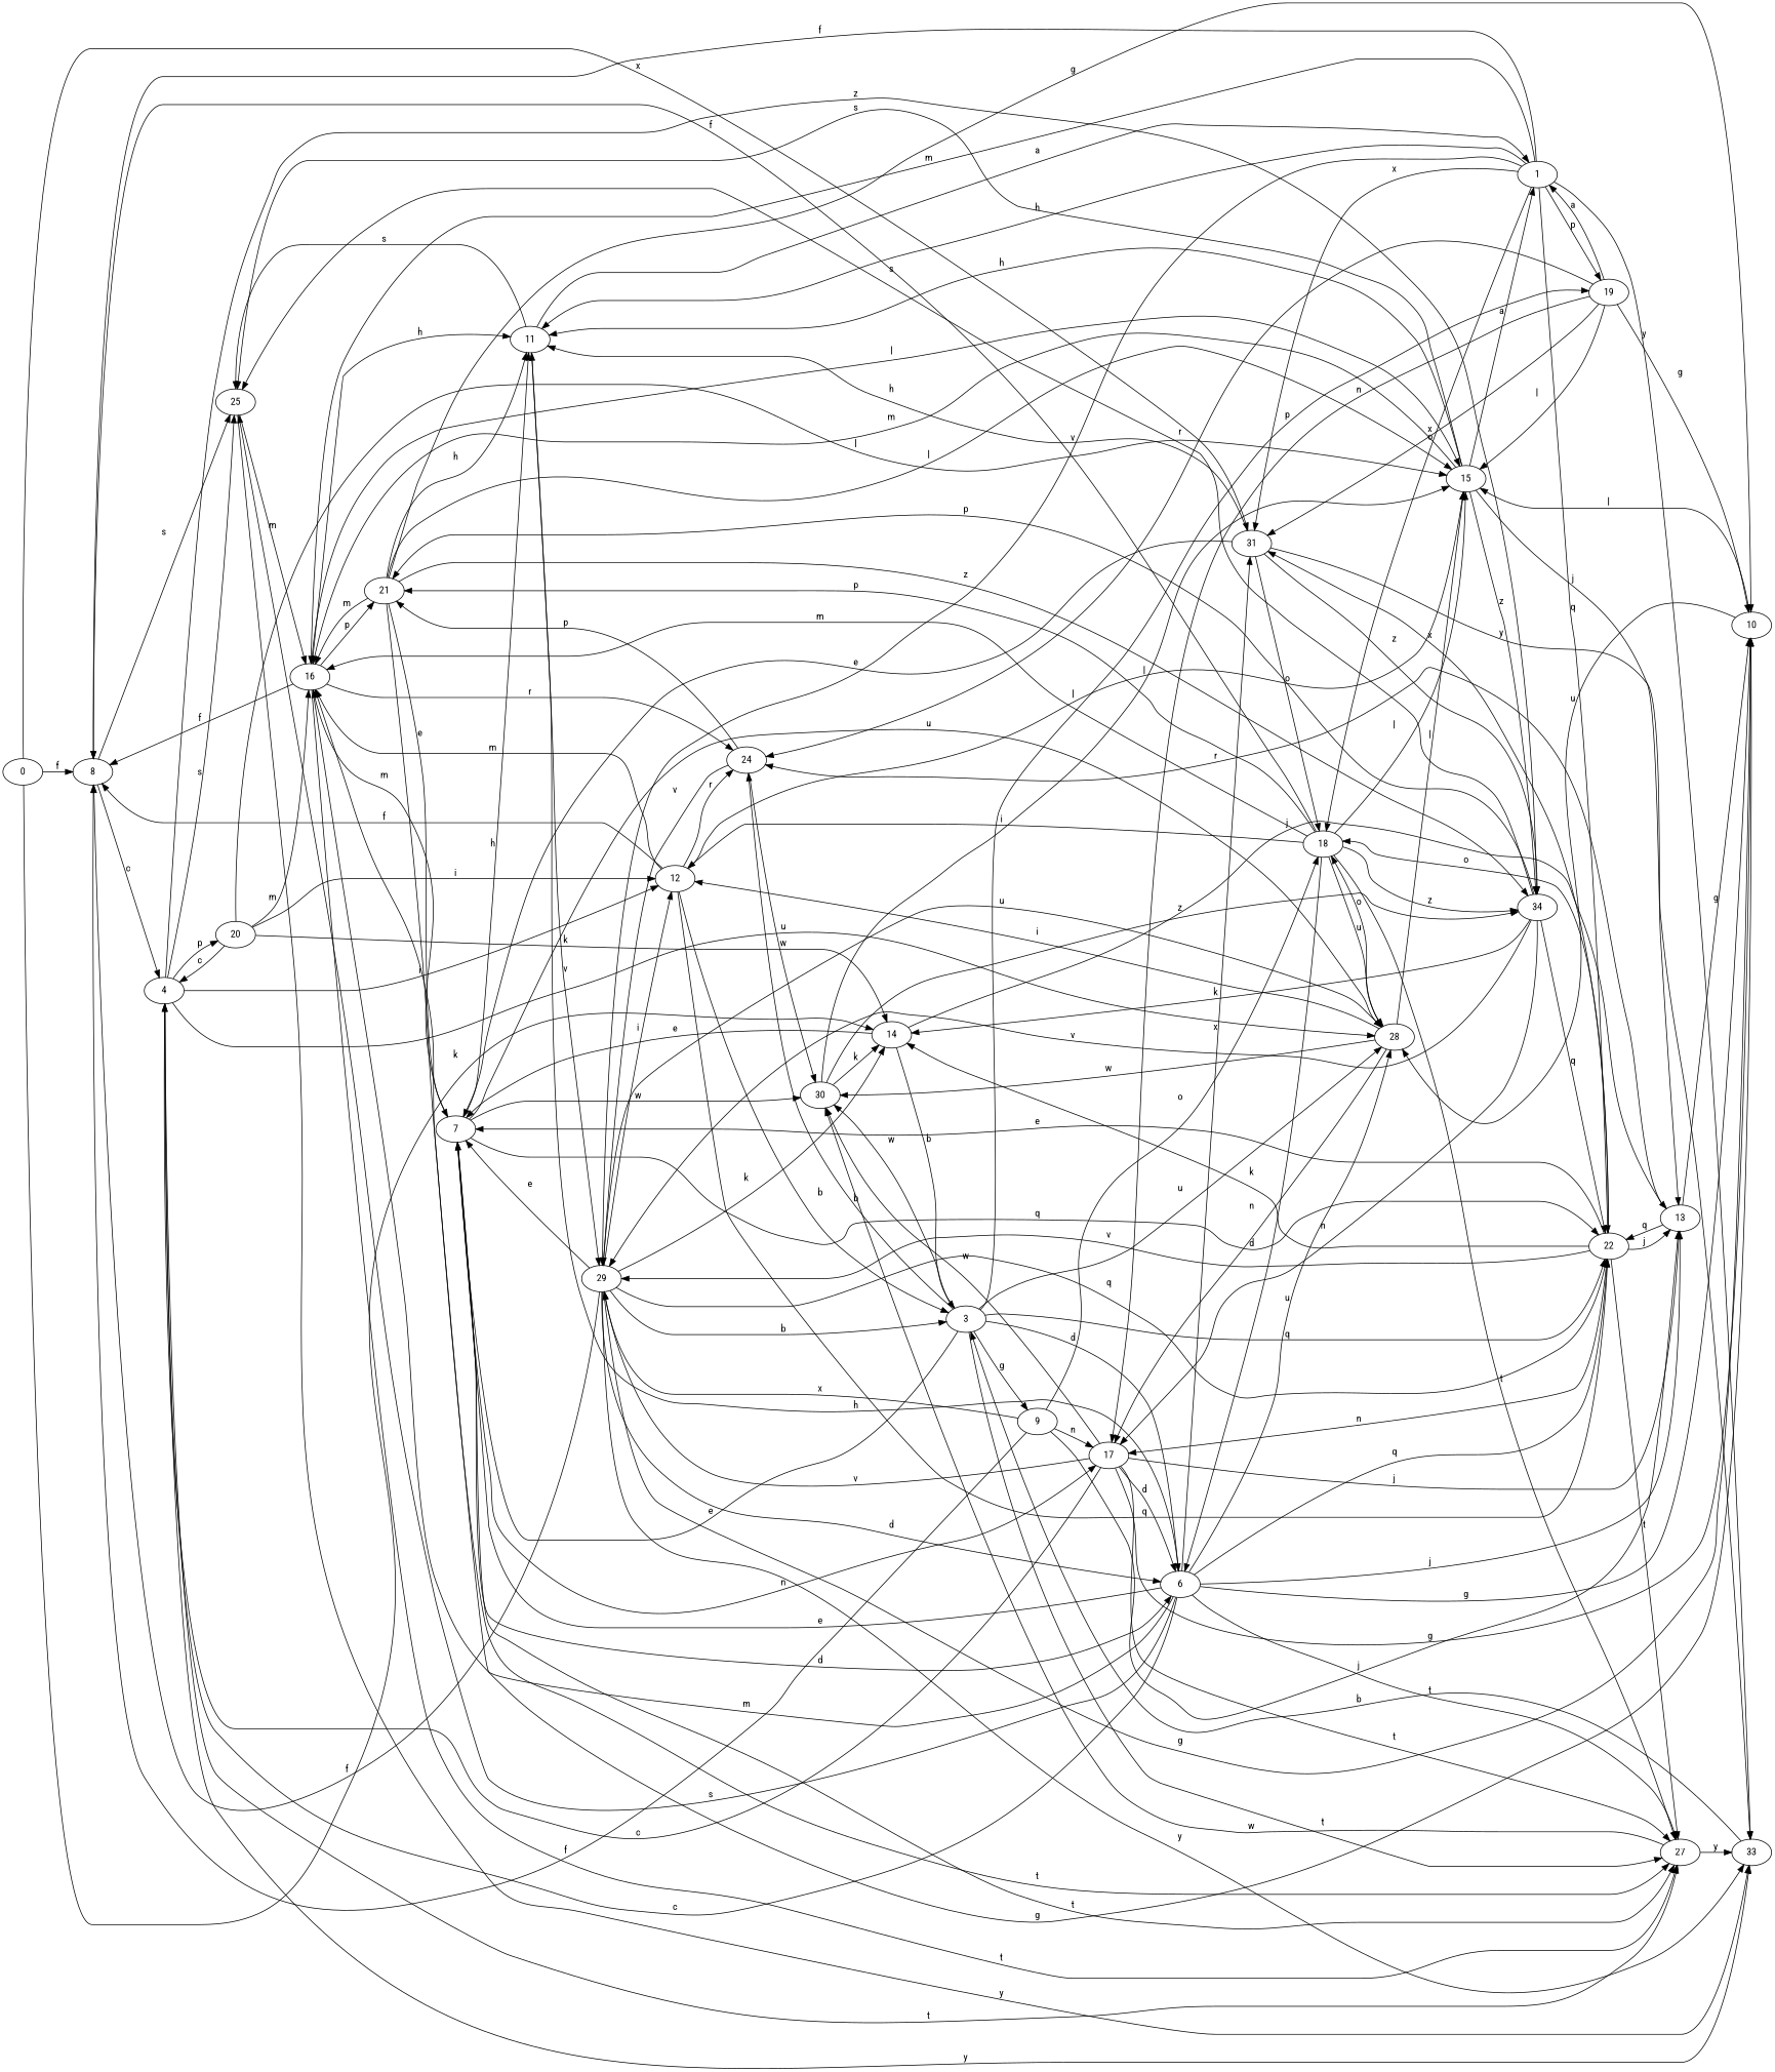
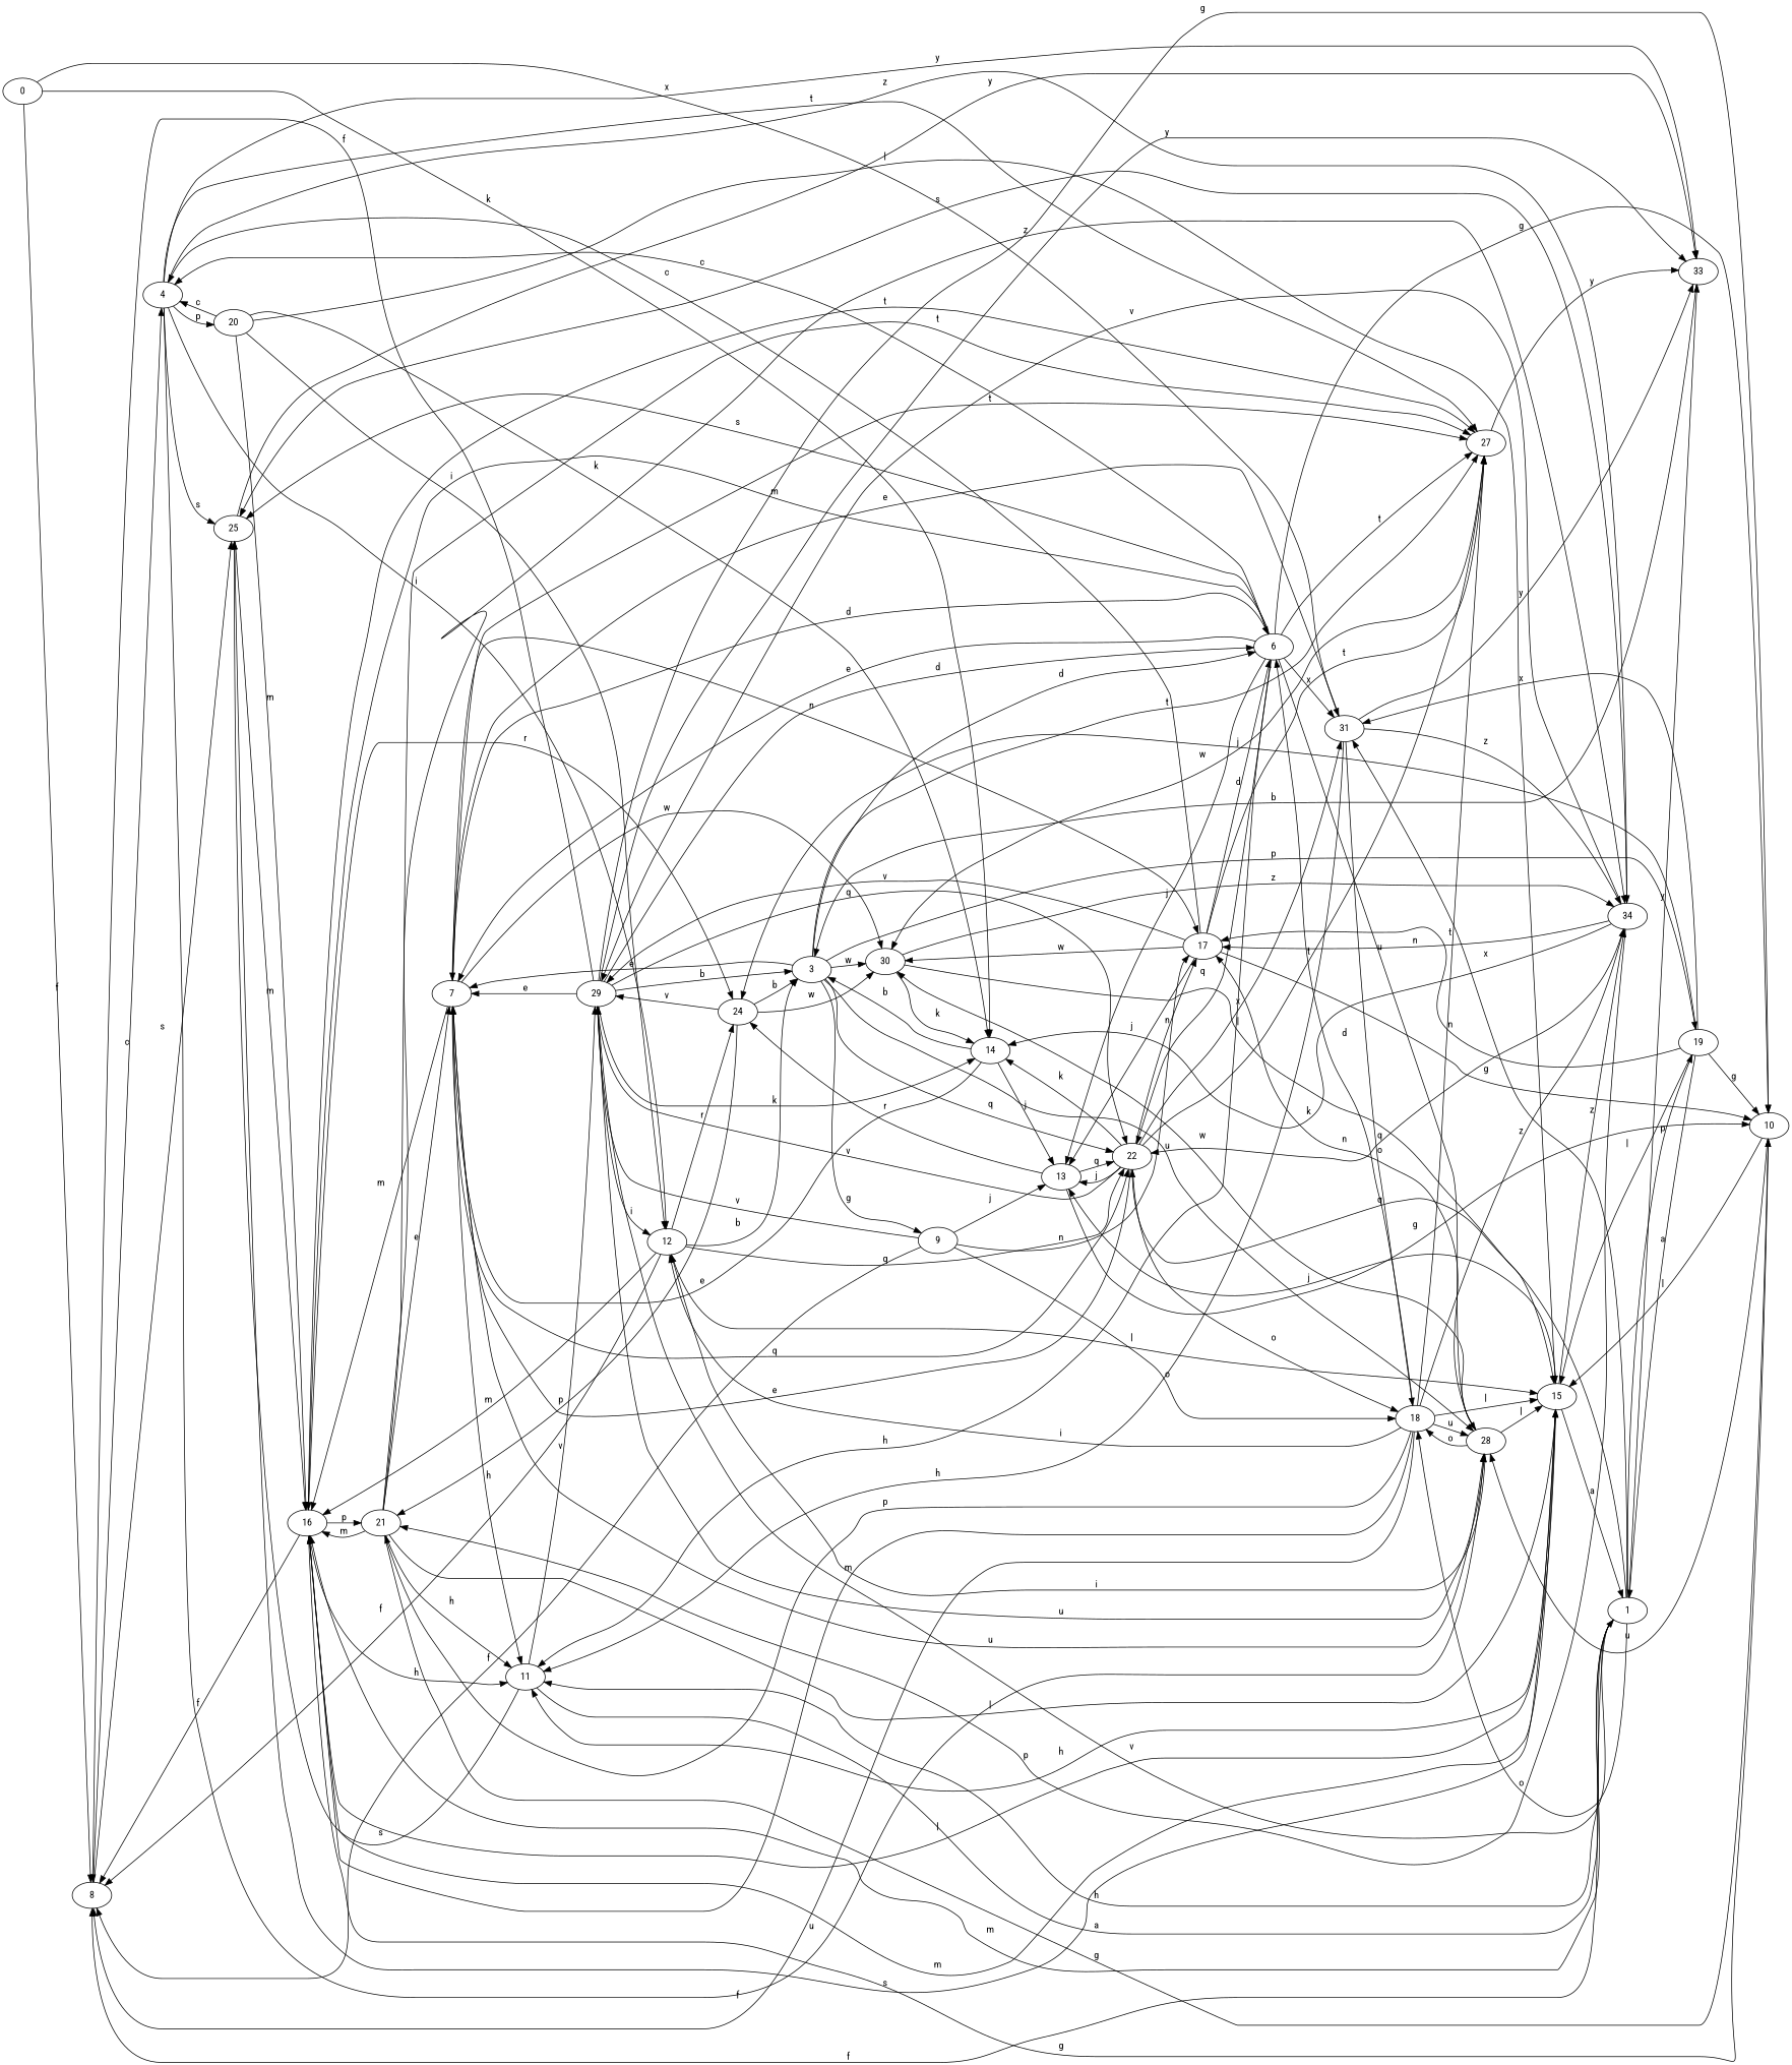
  strict digraph {
    fontname="Roboto Condensed"
    rankdir=LR
    node [fontname="Roboto Condensed"]
    edge [fontname="Roboto Condensed"]
    0
    8
    14
    31
    4
    25
    3
    7
    13
    15
    1
    11
    16
    34
    18
    33
    19
    22
    29
    27
    10
    24
    21
    6
    28
    12
    17
    9
    30
    20
    0 -> 8 [label=f]
    0 -> 14 [label=k]
    0 -> 31 [label=x]
    8 -> 4 [label=c]
    8 -> 25 [label=s]
    14 -> 3 [label=b]
    14 -> 7 [label=e]
    14 -> 13 [label=j]
    31 -> 7 [label=e]
    31 -> 11 [label=h]
    31 -> 34 [label=z]
    31 -> 18 [label=o]
    31 -> 33 [label=y]
    4 -> 25 [label=s]
    4 -> 34 [label=z]
    4 -> 33 [label=y]
    4 -> 27 [label=t]
    4 -> 28 [label=u]
    4 -> 12 [label=i]
    4 -> 20 [label=p]
    25 -> 16 [label=m]
    25 -> 33 [label=y]
    3 -> 7 [label=e]
    3 -> 19 [label=p]
    3 -> 22 [label=q]
    3 -> 27 [label=t]
    3 -> 6 [label=d]
    3 -> 28 [label=u]
    3 -> 9 [label=g]
    3 -> 30 [label=w]
    7 -> 11 [label=h]
    7 -> 16 [label=m]
    7 -> 22 [label=q]
    7 -> 27 [label=t]
    7 -> 6 [label=d]
    7 -> 28 [label=u]
    7 -> 17 [label=n]
    7 -> 30 [label=w]
    13 -> 22 [label=q]
    13 -> 10 [label=g]
    13 -> 24 [label=r]
    15 -> 25 [label=s]
    15 -> 13 [label=j]
    15 -> 1 [label=a]
    15 -> 11 [label=h]
    15 -> 16 [label=m]
    15 -> 34 [label=z]
    1 -> 8 [label=f]
    1 -> 31 [label=x]
    1 -> 11 [label=h]
    1 -> 16 [label=m]
    1 -> 18 [label=o]
    1 -> 33 [label=y]
    1 -> 19 [label=p]
    1 -> 22 [label=q]
    1 -> 29 [label=v]
    11 -> 25 [label=s]
    11 -> 1 [label=a]
    11 -> 29 [label=v]
    16 -> 8 [label=f]
    16 -> 15 [label=l]
    16 -> 11 [label=h]
    16 -> 27 [label=t]
    16 -> 10 [label=g]
    16 -> 24 [label=r]
    16 -> 21 [label=p]
    34 -> 14 [label=k]
    34 -> 25 [label=s]
    34 -> 22 [label=q]
    34 -> 29 [label=v]
    34 -> 21 [label=p]
    34 -> 17 [label=n]
    18 -> 8 [label=f]
    18 -> 15 [label=l]
    18 -> 16 [label=m]
    18 -> 34 [label=z]
    18 -> 27 [label=t]
    18 -> 21 [label=p]
    18 -> 6 [label=d]
    18 -> 28 [label=u]
    18 -> 12 [label=i]
    33 -> 3 [label=b]
    19 -> 31 [label=x]
    19 -> 15 [label=l]
    19 -> 1 [label=a]
    19 -> 10 [label=g]
-   19 -> 24 [label=r]
+   19 -> 24 [label=j]
    19 -> 17 [label=n]
    22 -> 14 [label=k]
    22 -> 31 [label=x]
    22 -> 7 [label=e]
    22 -> 13 [label=j]
    22 -> 18 [label=o]
    22 -> 29 [label=v]
    22 -> 27 [label=t]
    22 -> 17 [label=n]
    29 -> 8 [label=f]
    29 -> 14 [label=k]
    29 -> 3 [label=b]
    29 -> 7 [label=e]
    29 -> 33 [label=y]
    29 -> 22 [label=q]
    29 -> 10 [label=g]
    29 -> 6 [label=d]
    29 -> 28 [label=u]
    29 -> 12 [label=i]
    27 -> 33 [label=y]
    27 -> 30 [label=w]
    10 -> 15 [label=l]
    10 -> 28 [label=u]
-   3 -> 24 [label=b]
+   24 -> 3 [label=b]
    24 -> 29 [label=v]
    24 -> 21 [label=p]
    24 -> 30 [label=w]
    21 -> 7 [label=e]
    21 -> 15 [label=l]
    21 -> 11 [label=h]
    21 -> 16 [label=m]
    21 -> 34 [label=z]
    21 -> 27 [label=t]
    21 -> 10 [label=g]
    6 -> 31 [label=x]
    6 -> 4 [label=c]
    6 -> 25 [label=s]
    6 -> 7 [label=e]
    6 -> 13 [label=j]
    6 -> 11 [label=h]
    6 -> 16 [label=m]
    6 -> 22 [label=q]
    6 -> 27 [label=t]
    6 -> 10 [label=g]
    6 -> 28 [label=u]
    28 -> 15 [label=l]
    28 -> 18 [label=o]
    28 -> 12 [label=i]
    28 -> 17 [label=n]
    28 -> 30 [label=w]
    12 -> 8 [label=f]
    12 -> 3 [label=b]
    12 -> 15 [label=l]
    12 -> 16 [label=m]
    12 -> 22 [label=q]
    12 -> 24 [label=r]
    17 -> 4 [label=c]
    17 -> 13 [label=j]
    17 -> 29 [label=v]
    17 -> 27 [label=t]
    17 -> 10 [label=g]
    17 -> 6 [label=d]
    17 -> 30 [label=w]
    9 -> 8 [label=f]
    9 -> 13 [label=j]
    9 -> 18 [label=o]
-   9 -> 29 [label=x]
+   9 -> 29 [label=v]
    9 -> 17 [label=n]
    30 -> 14 [label=k]
    30 -> 15 [label=l]
    30 -> 34 [label=z]
    20 -> 14 [label=k]
    20 -> 4 [label=c]
    20 -> 15 [label=l]
    20 -> 16 [label=m]
    20 -> 12 [label=i]
  }
